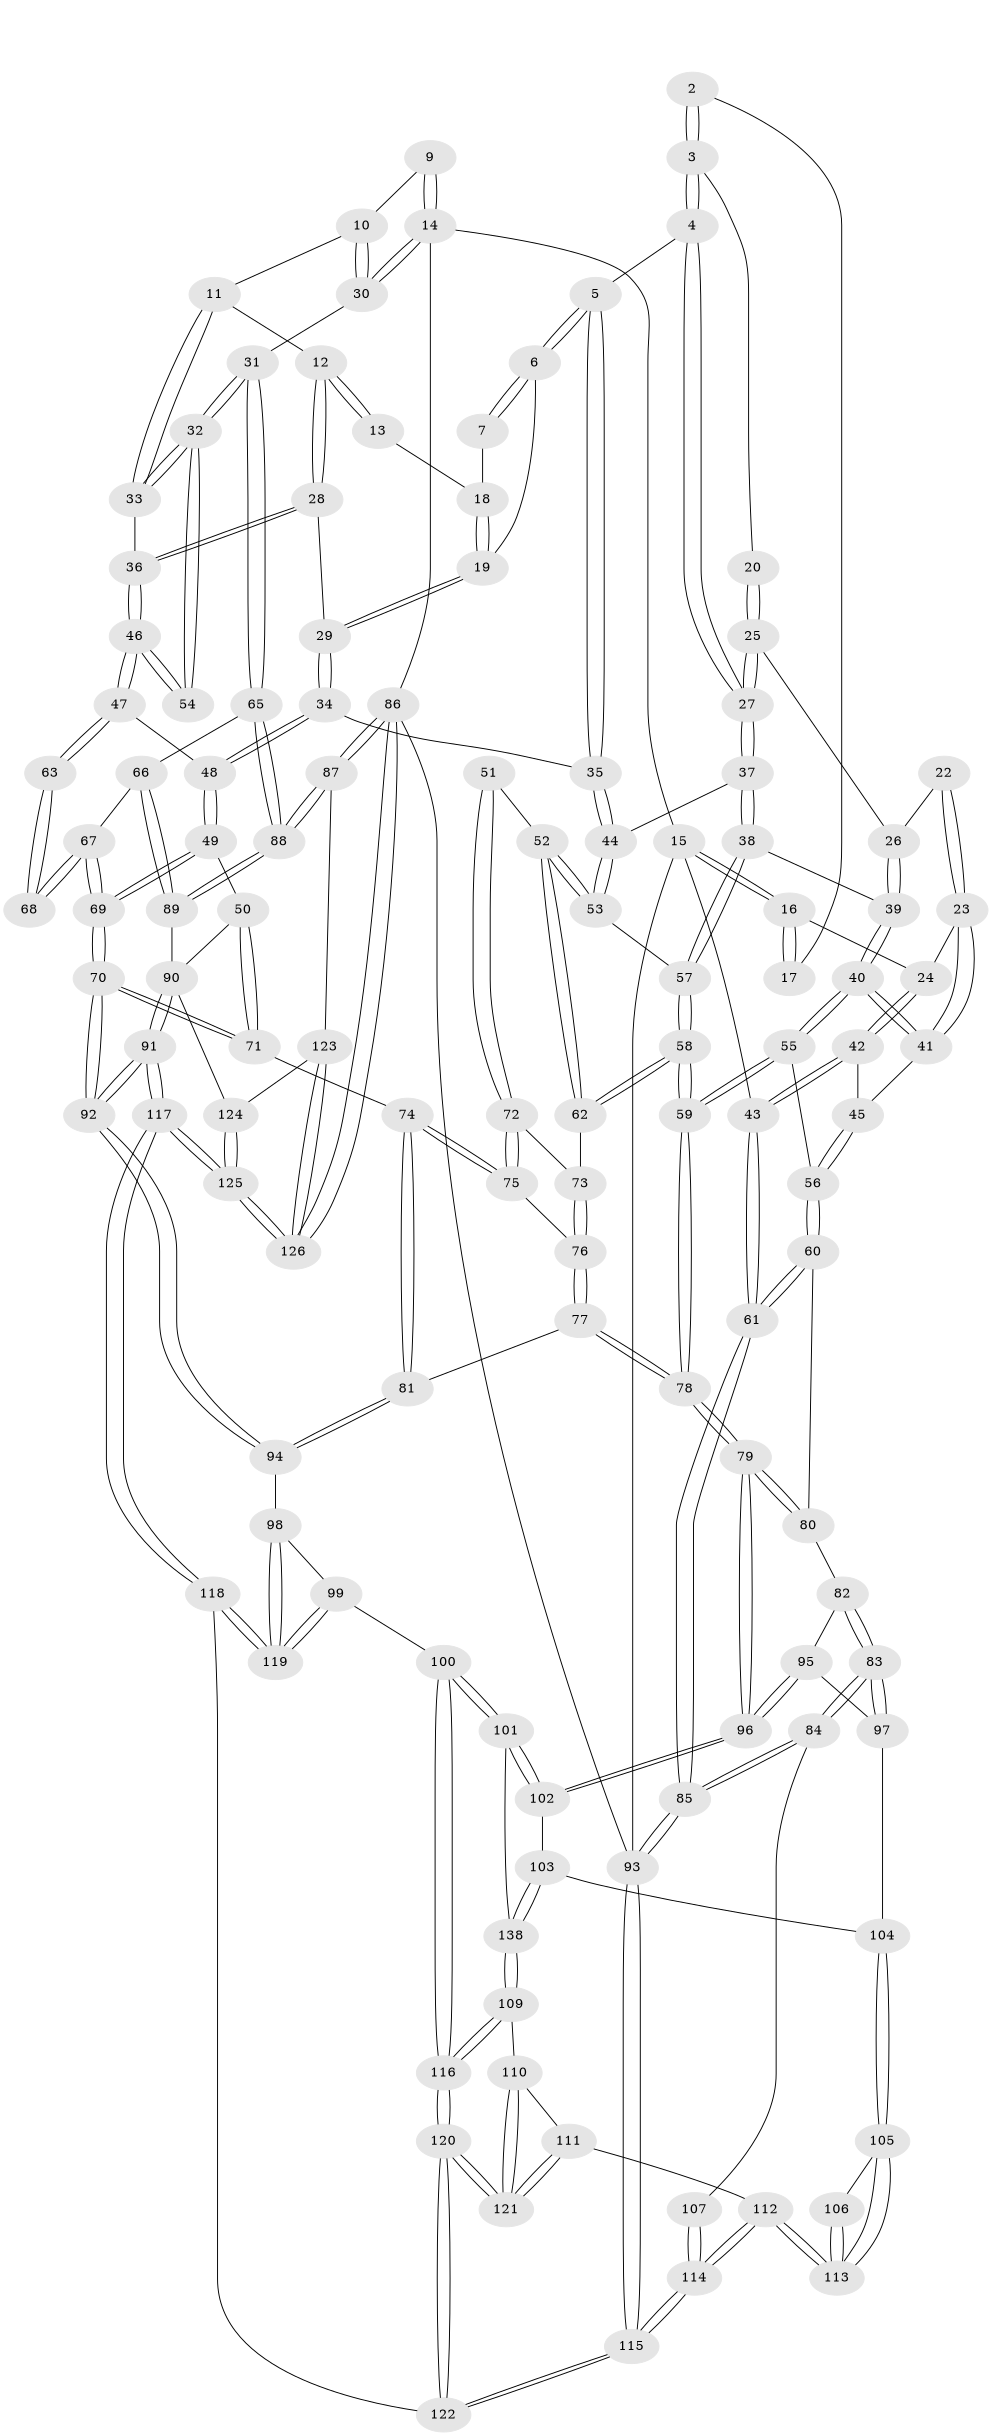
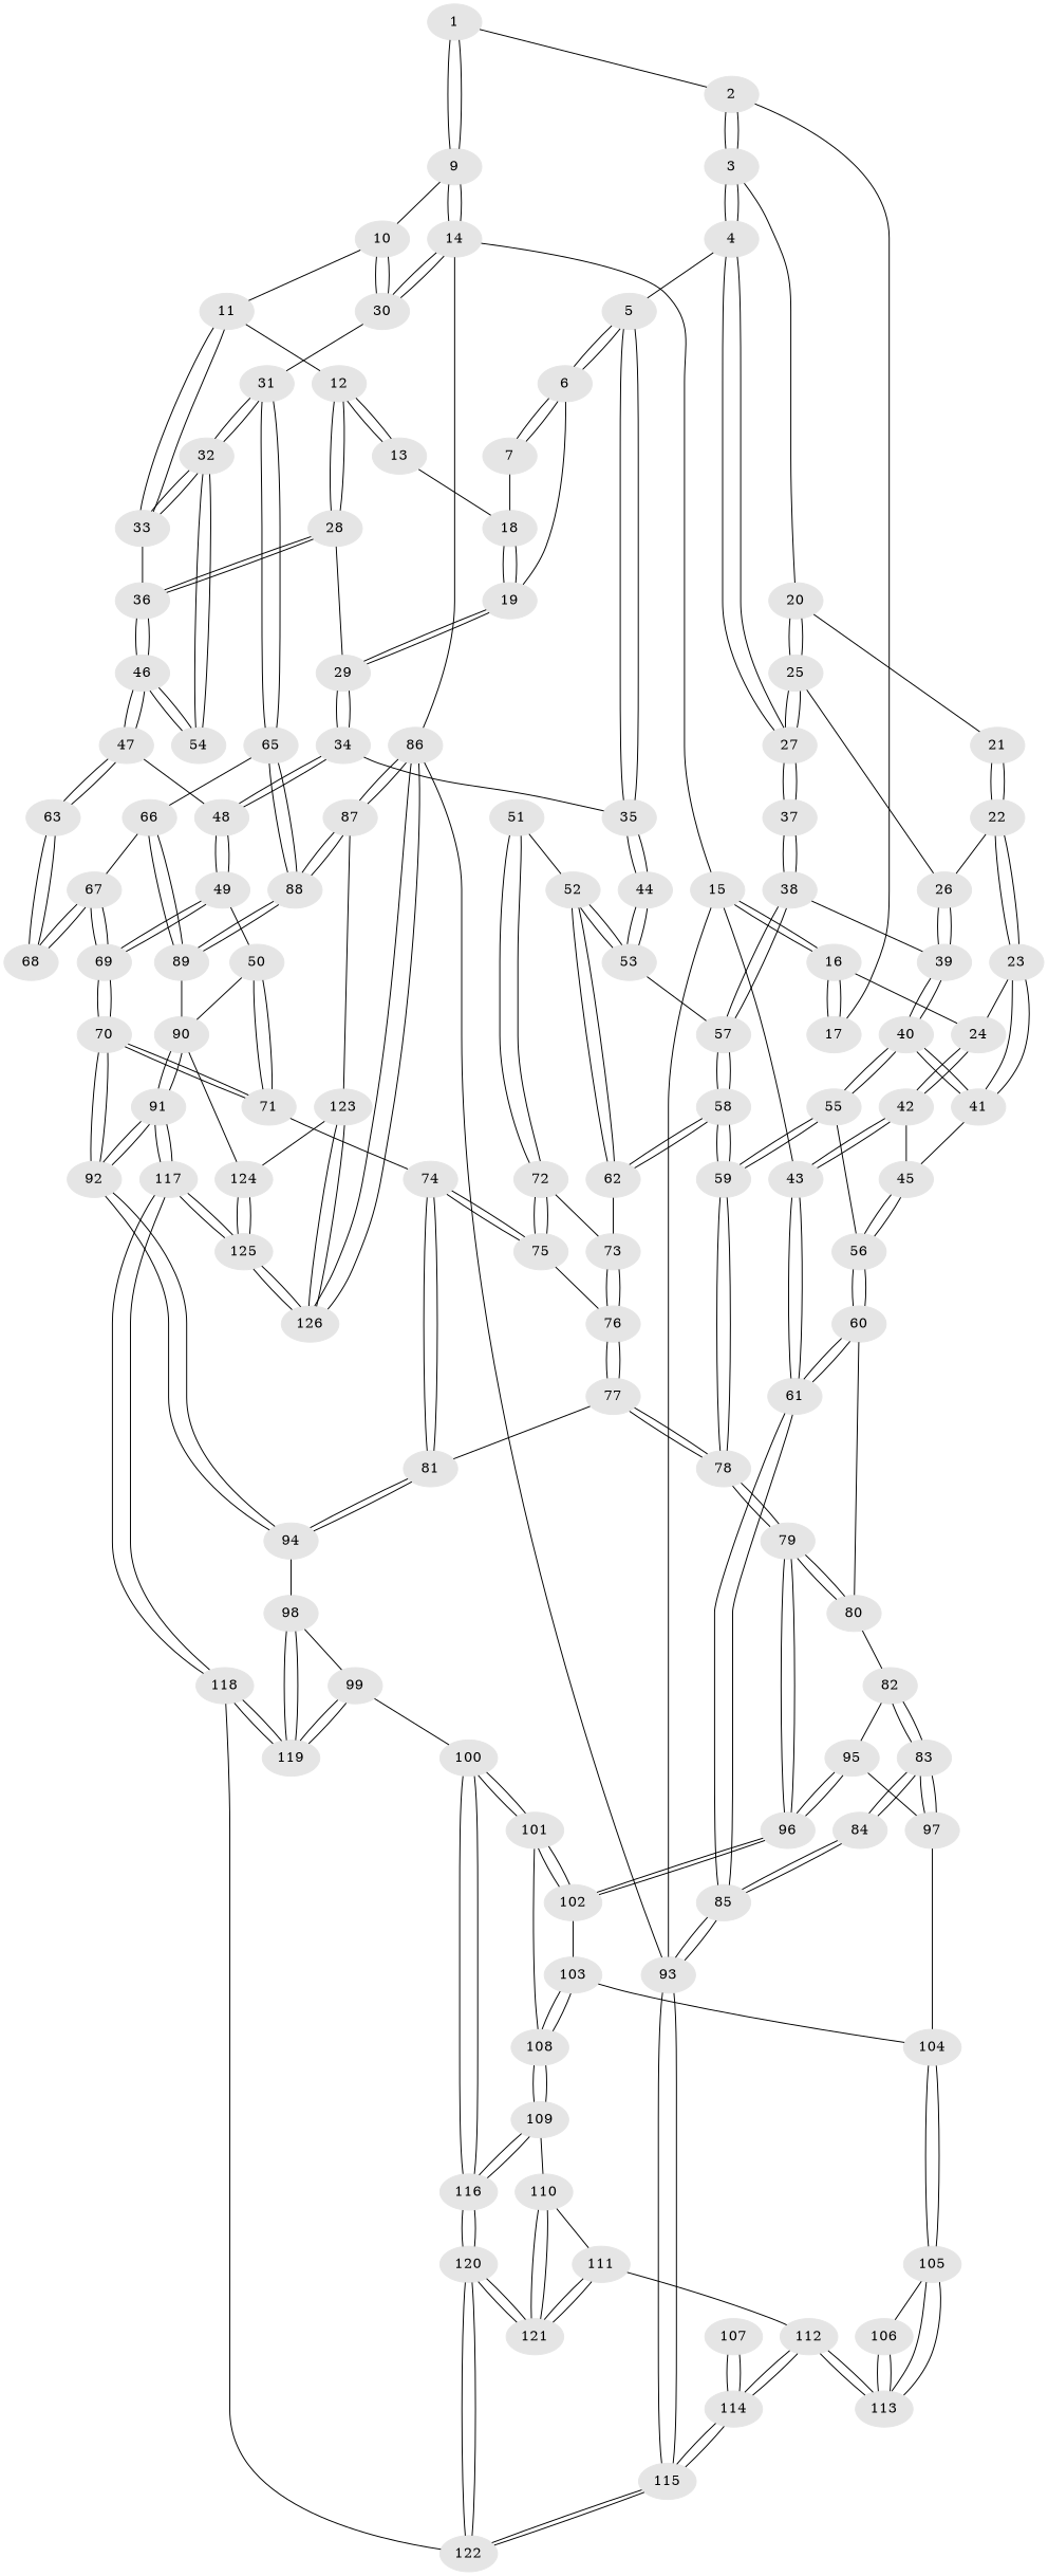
  graph {
    node [color=gray90 style=filled]
+   1
    2
    9
    3
    17
    10
    14
    4
    20
    5
    27
+   21
    25
    6
    35
    37
    7
    19
    44
    18
    29
    13
    11
    30
    15
    86
    12
    33
    31
    28
    36
    16
    43
    93
    87
    126
    24
    61
    115
    42
    22
    34
    26
    23
    41
    39
    45
    40
    38
    46
    48
    32
    65
    54
    66
    88
    49
    53
    47
    57
    58
    55
    56
    59
    85
    60
    63
    68
    50
    69
    71
    90
    70
    51
    52
    72
    74
    62
    73
    75
    78
    80
    79
    82
    76
    67
    89
    92
    94
    81
    77
    96
    102
    83
    95
    98
    84
    97
    107
    104
    114
    123
    124
    91
    117
    125
    118
    122
    99
    119
    103
    105
    100
    101
    116
-   108 [label=138]
+   108
    120
    109
    106
    113
    110
    111
    121
    112
+   1 -- 2
+   1 -- 9
+   1 -- 9
    2 -- 3
    2 -- 3
    2 -- 17
    9 -- 10
    9 -- 14
    9 -- 14
    3 -- 4
    3 -- 4
    3 -- 20
    10 -- 11
    10 -- 30
    10 -- 30
    14 -- 30
    14 -- 30
    14 -- 15
    14 -- 86
    4 -- 5
    4 -- 27
    4 -- 27
+   20 -- 21
    20 -- 25
    20 -- 25
    5 -- 6
    5 -- 6
    5 -- 35
    5 -- 35
    27 -- 37
    27 -- 37
+   21 -- 22
+   21 -- 22
    25 -- 27
    25 -- 27
    25 -- 26
    6 -- 7
    6 -- 7
    6 -- 19
    35 -- 44
    35 -- 44
-   37 -- 44
    37 -- 38
    37 -- 38
    7 -- 18
    19 -- 29
    19 -- 29
    44 -- 53
    44 -- 53
    18 -- 19
    18 -- 19
    29 -- 34
    29 -- 34
    13 -- 18
    11 -- 12
    11 -- 33
    11 -- 33
    30 -- 31
    15 -- 16
    15 -- 16
    15 -- 43
    15 -- 93
    86 -- 93
    86 -- 87
    86 -- 87
    86 -- 126
    86 -- 126
    12 -- 13
    12 -- 13
    12 -- 28
    12 -- 28
    33 -- 36
    31 -- 32
    31 -- 32
    31 -- 65
    31 -- 65
    28 -- 29
    28 -- 36
    28 -- 36
    36 -- 46
    36 -- 46
    16 -- 17
    16 -- 17
    16 -- 24
    43 -- 61
    43 -- 61
    93 -- 115
    93 -- 115
    87 -- 88
    87 -- 88
    87 -- 123
    24 -- 42
    24 -- 42
    61 -- 85
    61 -- 85
    115 -- 122
    115 -- 122
    42 -- 43
    42 -- 43
    42 -- 45
    22 -- 26
    22 -- 23
    22 -- 23
    34 -- 35
    34 -- 48
    34 -- 48
    26 -- 39
    26 -- 39
    23 -- 24
    23 -- 41
    23 -- 41
    41 -- 45
    39 -- 40
    39 -- 40
    45 -- 56
    45 -- 56
    40 -- 41
    40 -- 41
    40 -- 55
    40 -- 55
    38 -- 39
    38 -- 57
    38 -- 57
    46 -- 54
    46 -- 54
    46 -- 47
    46 -- 47
    48 -- 49
    48 -- 49
    32 -- 33
    32 -- 33
    32 -- 54
    32 -- 54
    65 -- 66
    65 -- 88
    65 -- 88
    66 -- 67
    66 -- 89
    66 -- 89
    88 -- 89
    88 -- 89
    49 -- 50
    49 -- 69
    49 -- 69
    53 -- 57
    47 -- 48
    47 -- 63
    47 -- 63
    57 -- 58
    57 -- 58
    58 -- 59
    58 -- 59
    58 -- 62
    58 -- 62
    55 -- 56
    55 -- 59
    55 -- 59
    56 -- 60
    56 -- 60
    59 -- 78
    59 -- 78
    85 -- 93
    85 -- 93
    60 -- 61
    60 -- 61
    60 -- 80
    63 -- 68
    63 -- 68
    50 -- 71
    50 -- 71
    50 -- 90
    69 -- 70
    69 -- 70
    71 -- 74
    90 -- 124
    90 -- 91
    90 -- 91
    70 -- 71
    70 -- 71
    70 -- 92
    70 -- 92
    51 -- 52
    51 -- 72
    51 -- 72
    52 -- 53
    52 -- 53
    52 -- 62
    52 -- 62
    72 -- 73
    72 -- 75
    72 -- 75
    74 -- 75
    74 -- 75
    74 -- 81
    74 -- 81
    62 -- 73
    73 -- 76
    73 -- 76
    75 -- 76
    78 -- 79
    78 -- 79
    80 -- 82
    79 -- 80
    79 -- 80
    79 -- 96
    79 -- 96
    82 -- 83
    82 -- 83
    82 -- 95
    76 -- 77
    76 -- 77
    67 -- 68
    67 -- 68
    67 -- 69
    67 -- 69
    89 -- 90
    92 -- 94
    92 -- 94
    94 -- 98
    81 -- 94
    81 -- 94
    77 -- 78
    77 -- 78
    77 -- 81
    96 -- 102
    96 -- 102
    102 -- 103
    83 -- 84
    83 -- 84
    83 -- 97
    83 -- 97
    95 -- 96
    95 -- 96
    95 -- 97
    98 -- 99
    98 -- 119
    98 -- 119
    84 -- 85
    84 -- 85
-   84 -- 107
    97 -- 104
    107 -- 114
    107 -- 114
    104 -- 105
    104 -- 105
    114 -- 115
    114 -- 115
    123 -- 126
    123 -- 126
    123 -- 124
    124 -- 125
    124 -- 125
    91 -- 92
    91 -- 92
    91 -- 117
    91 -- 117
    117 -- 125
    117 -- 125
    117 -- 118
    117 -- 118
    125 -- 126
    125 -- 126
    118 -- 122
    118 -- 119
    118 -- 119
    99 -- 119
    99 -- 119
    99 -- 100
    103 -- 104
    103 -- 108
    103 -- 108
    105 -- 106
    105 -- 113
    105 -- 113
    100 -- 101
    100 -- 101
    100 -- 116
    100 -- 116
    101 -- 102
    101 -- 102
    101 -- 108
    116 -- 120
    116 -- 120
    108 -- 109
    108 -- 109
    120 -- 122
    120 -- 122
    120 -- 121
    120 -- 121
    109 -- 116
    109 -- 116
    109 -- 110
    106 -- 113
    106 -- 113
    110 -- 111
    110 -- 121
    110 -- 121
    111 -- 121
    111 -- 121
    111 -- 112
    112 -- 114
    112 -- 114
    112 -- 113
    112 -- 113
  }
